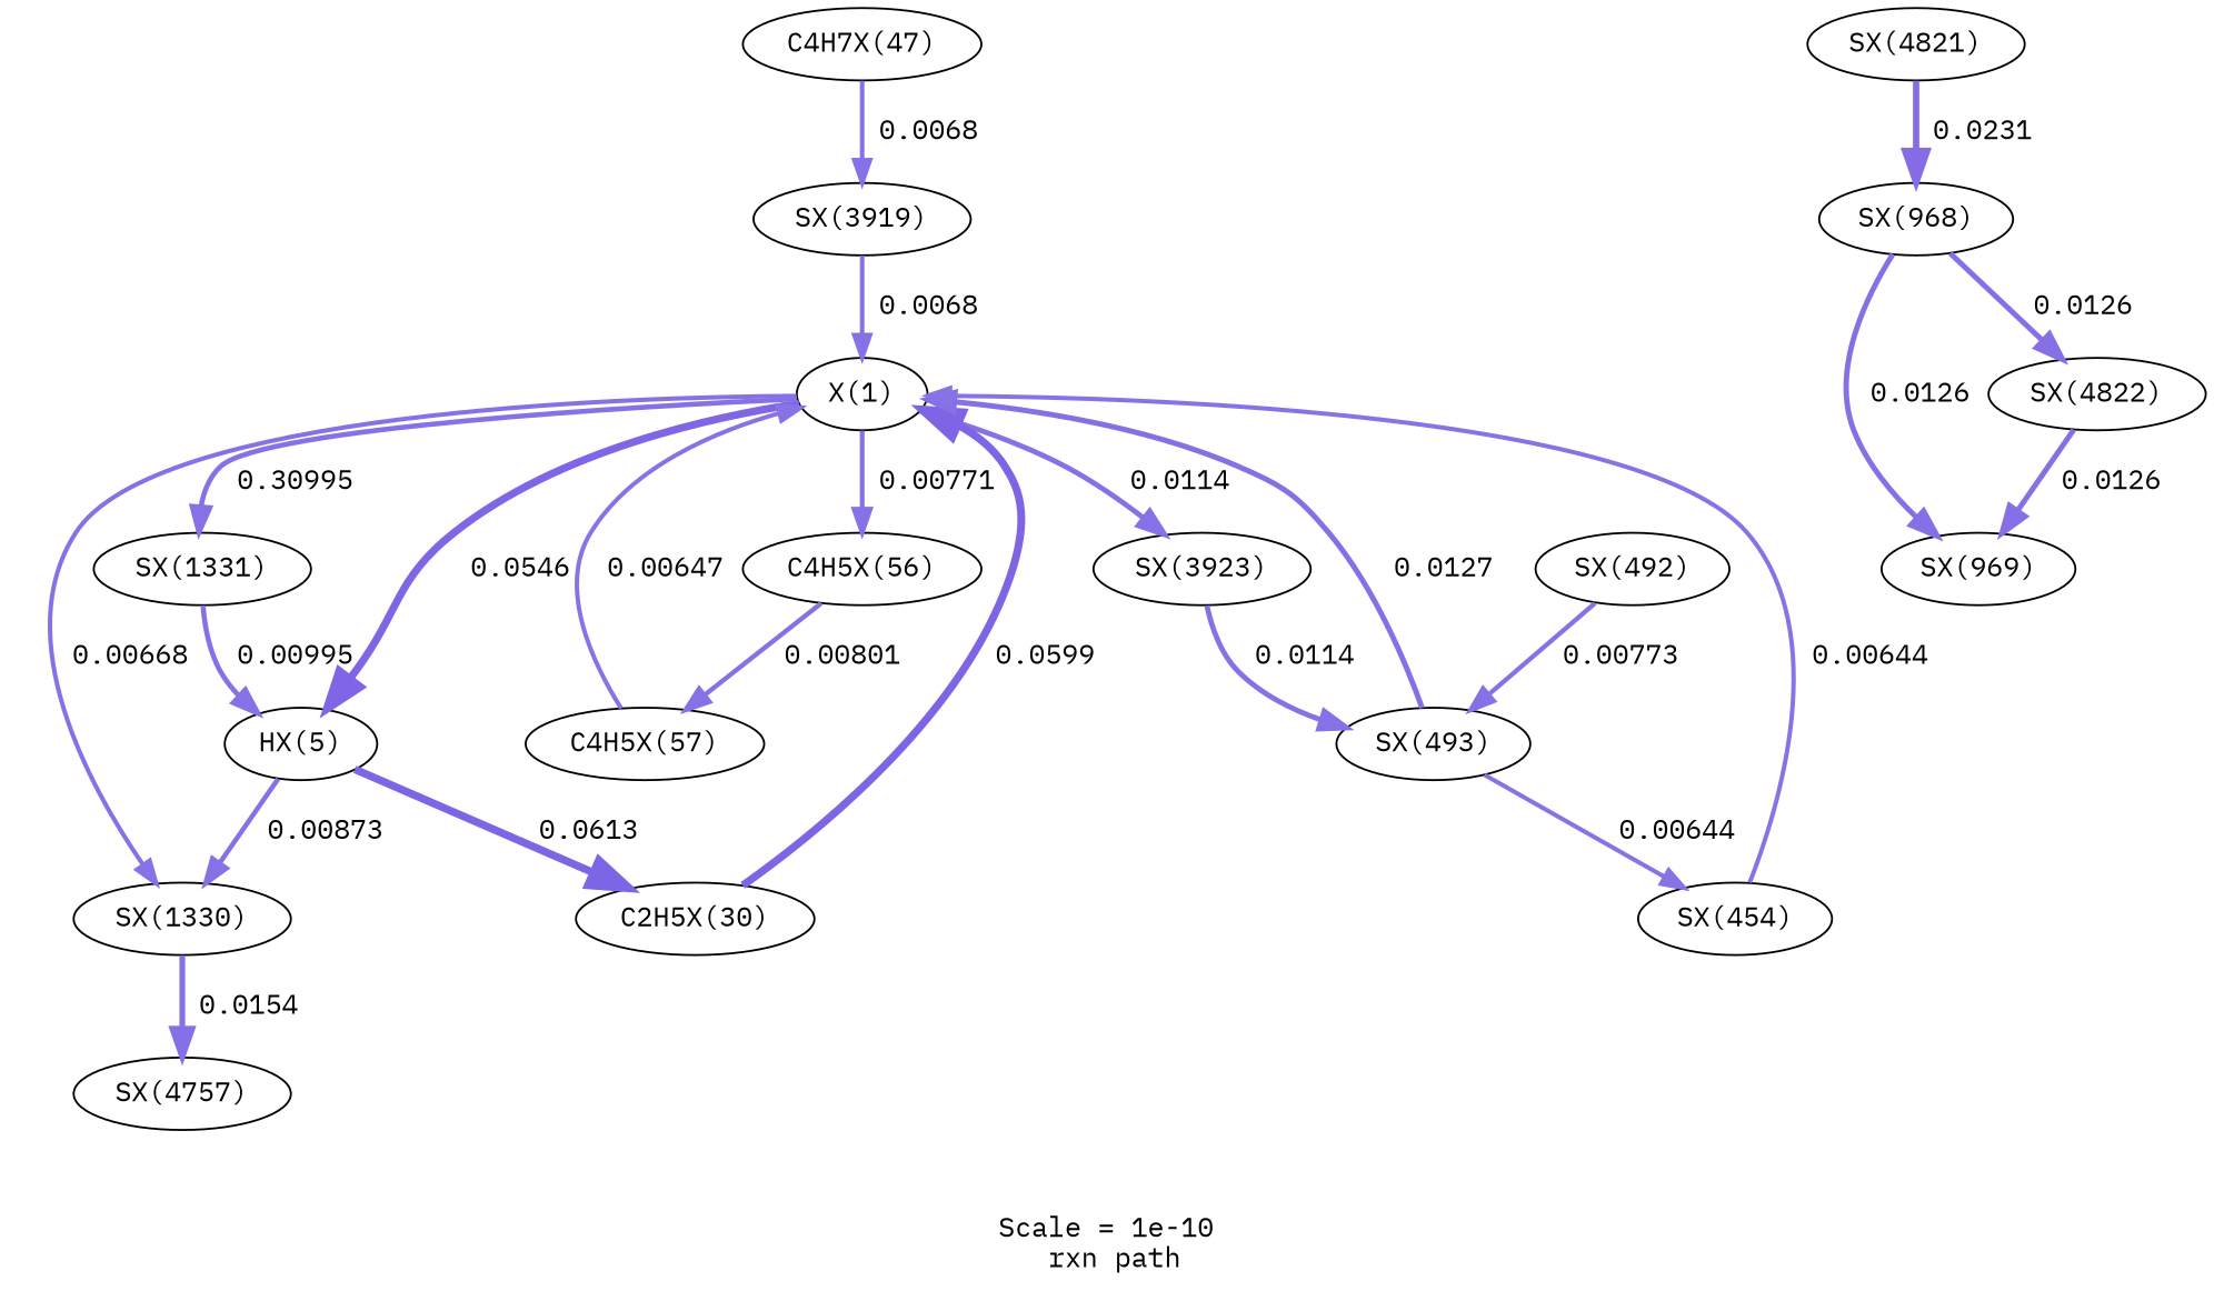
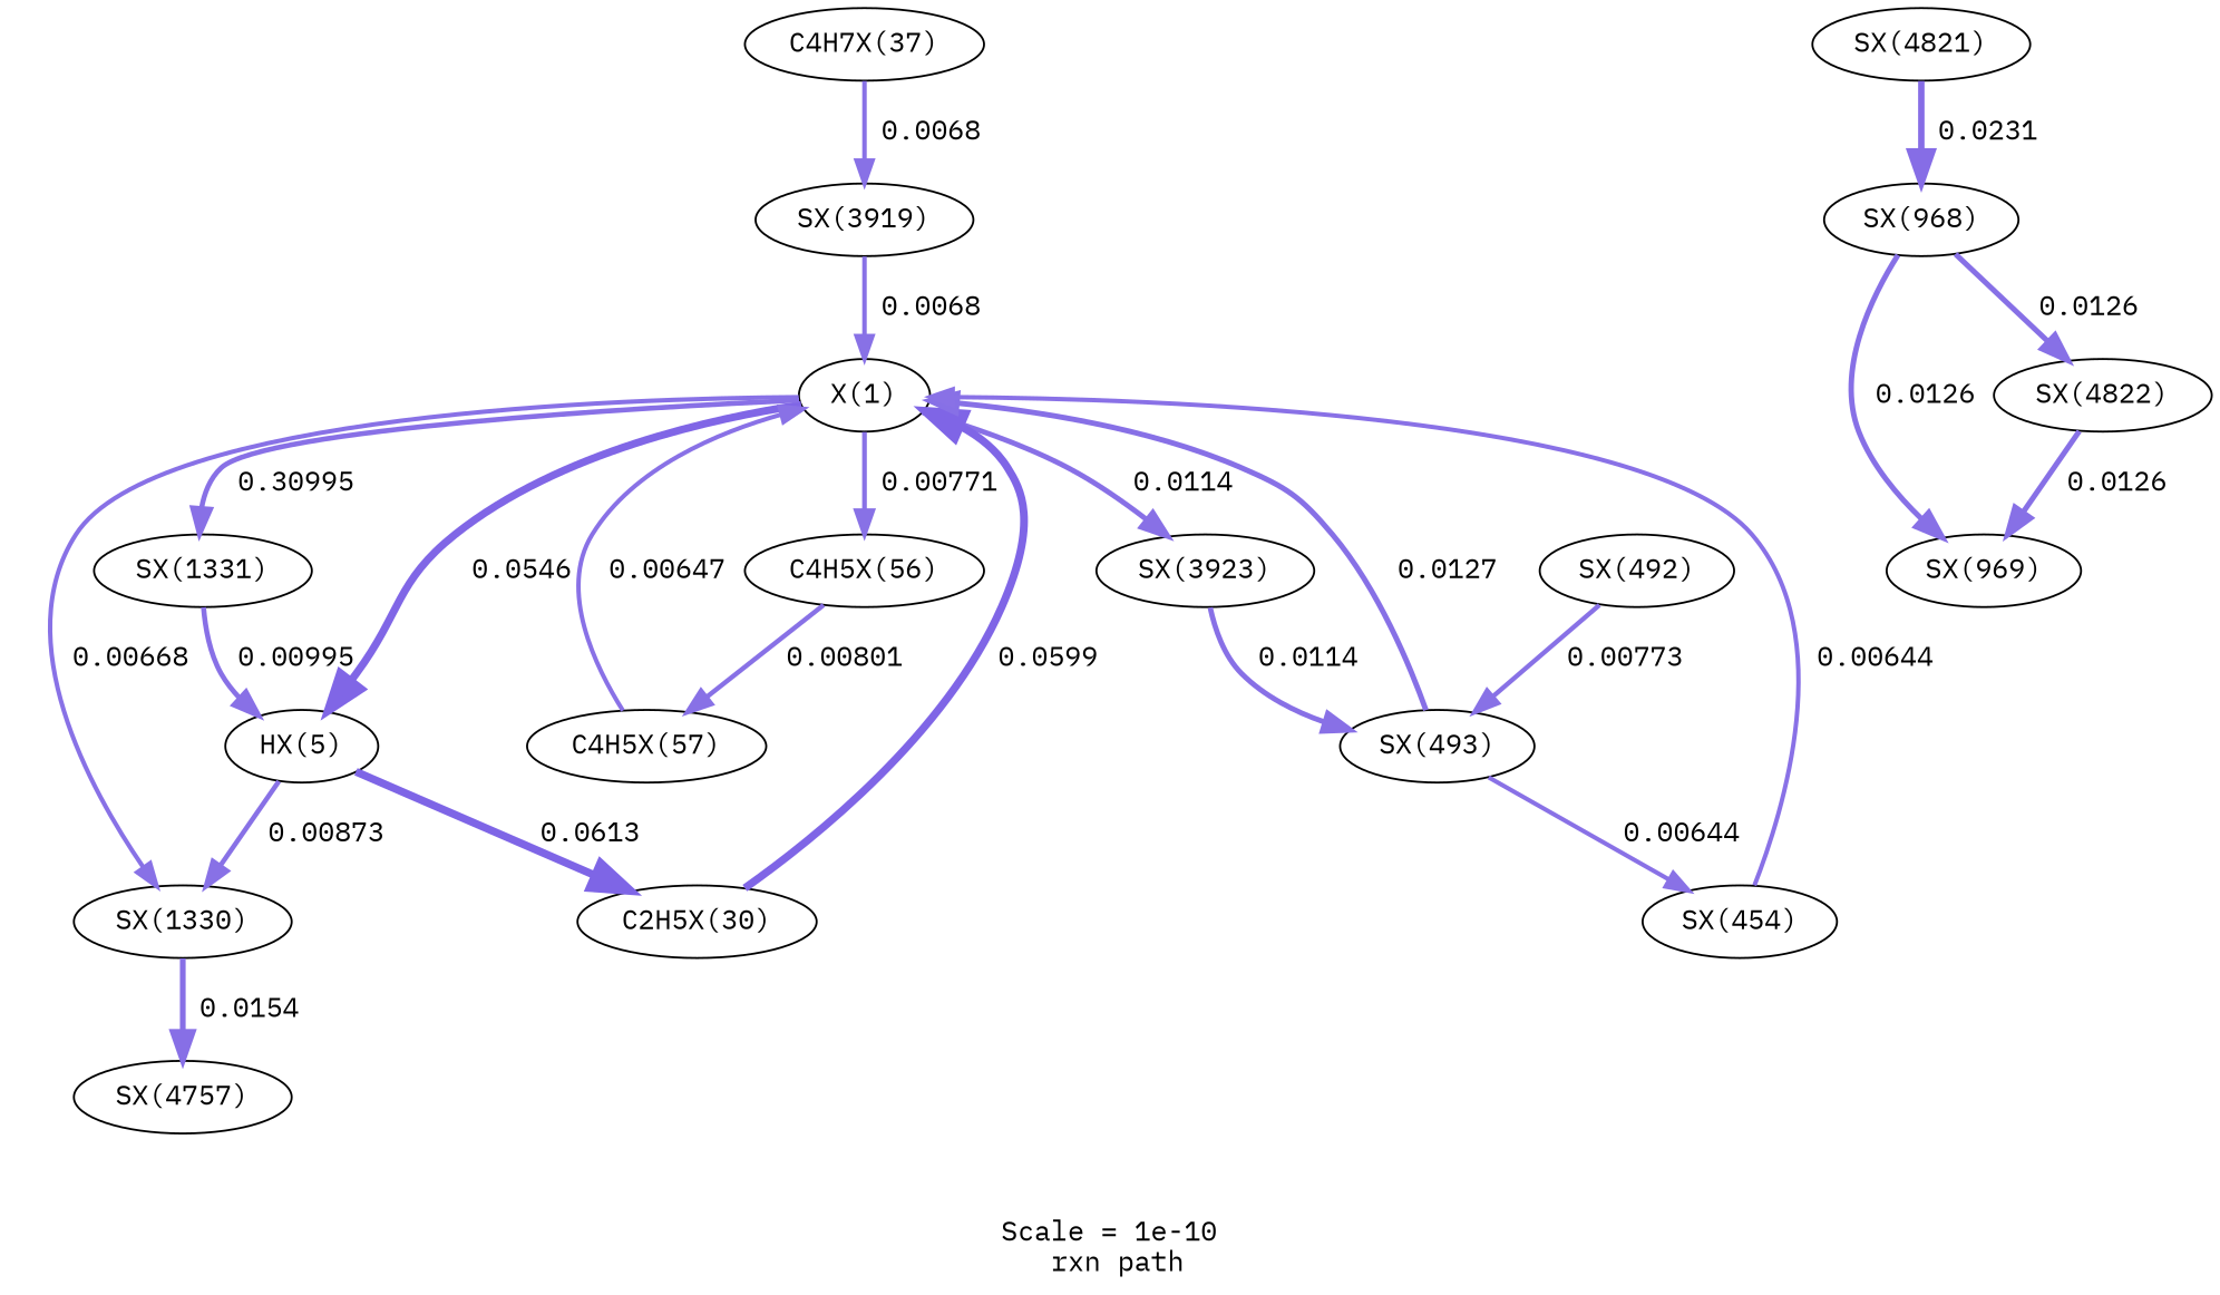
  digraph {
    fontname="IBM Plex Mono"
    label="Scale = 1e-10\l rxn path"
    node [fontname="IBM Plex Mono"]
    edge [arrowsize=1.35 color="0.7, 0.513, 0.9" fontname="IBM Plex Mono" style="setlinewidth(2.19)"]
    n1 [label="X(1)"]
    n2 [label="HX(5)"]
    n3 [label="C4H5X(56)"]
    n4 [label="SX(3923)"]
    n5 [label="SX(1331)"]
    n6 [label="SX(1330)"]
    n7 [label="C2H5X(30)"]
    n8 [label="C4H5X(57)"]
    n9 [label="SX(493)"]
    n10 [label="SX(4757)"]
    n11 [label="SX(3919)"]
    n12 [label="SX(454)"]
-   n13 [label="C4H7X(47)"]
+   n13 [label="C4H7X(37)"]
    n14 [label="SX(492)"]
    n15 [label="SX(968)"]
    n16 [label="SX(969)"]
    n17 [label="SX(4822)"]
    n18 [label="SX(4821)"]
    n1 -> n2 [arrowsize=1.9 color="0.7, 0.555, 0.9" label=" 0.0546" style="setlinewidth(3.81)"]
    n1 -> n3 [arrowsize=1.16 color="0.7, 0.508, 0.9" label=" 0.00771" style="setlinewidth(2.33)"]
    n1 -> n4 [arrowsize=1.31 color="0.7, 0.511, 0.9" label=" 0.0114" style="setlinewidth(2.62)"]
    n1 -> n5 [arrowsize=1.26 color="0.7, 0.51, 0.9" label=" 0.30995" style="setlinewidth(2.52)"]
    n1 -> n6 [arrowsize=1.11 color="0.7, 0.507, 0.9" label=" 0.00668" style="setlinewidth(2.22)"]
    n2 -> n6 [arrowsize=1.21 color="0.7, 0.509, 0.9" label=" 0.00873" style="setlinewidth(2.42)"]
    n2 -> n7 [arrowsize=1.95 color="0.7, 0.561, 0.9" label=" 0.0613" style="setlinewidth(3.89)"]
    n3 -> n8 [arrowsize=1.18 color="0.7, 0.508, 0.9" label=" 0.00801" style="setlinewidth(2.36)"]
    n4 -> n9 [arrowsize=1.31 color="0.7, 0.511, 0.9" label=" 0.0114" style="setlinewidth(2.63)"]
    n5 -> n2 [arrowsize=1.26 color="0.7, 0.51, 0.9" label=" 0.00995" style="setlinewidth(2.52)"]
    n6 -> n10 [arrowsize=1.42 color="0.7, 0.515, 0.9" label=" 0.0154" style="setlinewidth(2.85)"]
    n7 -> n1 [arrowsize=1.94 color="0.7, 0.56, 0.9" label=" 0.0599" style="setlinewidth(3.87)"]
    n8 -> n1 [arrowsize=1.1 color="0.7, 0.506, 0.9" label=" 0.00647"]
    n9 -> n1 [label=" 0.0127" style="setlinewidth(2.71)"]
    n9 -> n12 [arrowsize=1.1 color="0.7, 0.506, 0.9" label=" 0.00644"]
    n11 -> n1 [arrowsize=1.12 color="0.7, 0.507, 0.9" label=" 0.0068" style="setlinewidth(2.23)"]
    n12 -> n1 [arrowsize=1.1 color="0.7, 0.506, 0.9" label=" 0.00644"]
    n13 -> n11 [arrowsize=1.12 color="0.7, 0.507, 0.9" label=" 0.0068" style="setlinewidth(2.23)"]
    n14 -> n9 [arrowsize=1.16 color="0.7, 0.508, 0.9" label=" 0.00773" style="setlinewidth(2.33)"]
    n15 -> n16 [label=" 0.0126" style="setlinewidth(2.7)"]
    n15 -> n17 [label=" 0.0126" style="setlinewidth(2.7)"]
    n17 -> n16 [label=" 0.0126" style="setlinewidth(2.7)"]
    n18 -> n15 [arrowsize=1.58 color="0.7, 0.523, 0.9" label=" 0.0231" style="setlinewidth(3.16)"]
  }
